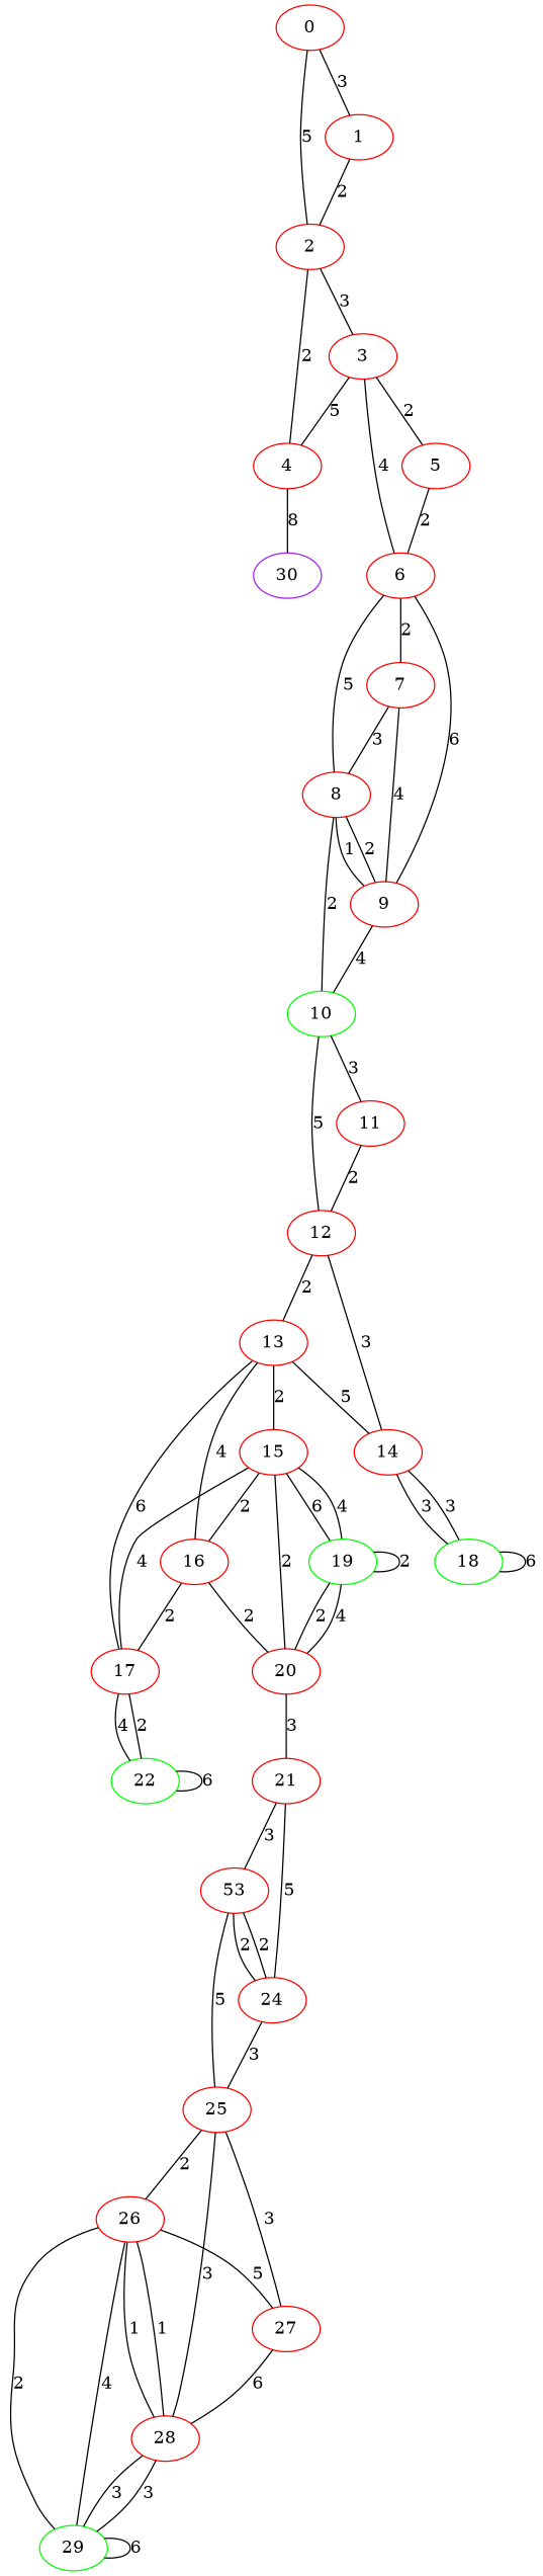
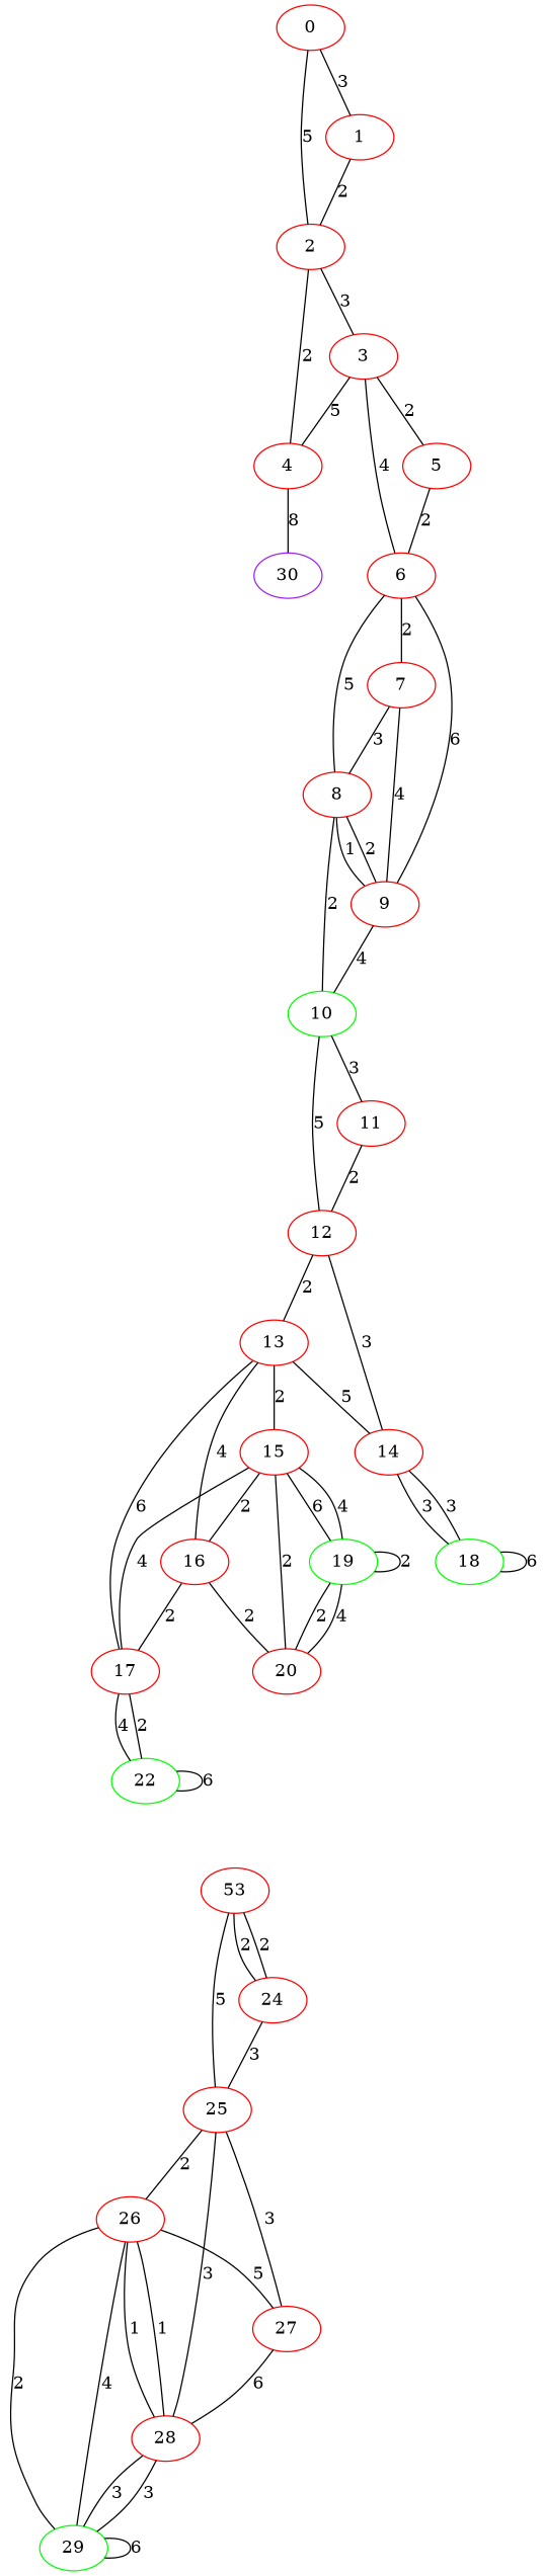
  graph {
    node [color=red weight=1]
    0
    1
    2
    3
    4
    5
    6
    30 [color=purple weight=4]
    7
    8
    9
    10 [color=green weight=2]
    11
    12
    13
    14
    15
    16
    17
    18 [color=green weight=2]
    19 [color=green weight=2]
    20
    22 [color=green weight=2]
-   21
    n25 [label=53]
    24
    25
    26
    27
    28
    29 [color=green weight=2]
    0 -- 1 [label=3]
    0 -- 2 [label=5]
    1 -- 2 [label=2]
    2 -- 3 [label=3]
    2 -- 4 [label=2]
    3 -- 4 [label=5]
    3 -- 5 [label=2]
    3 -- 6 [label=4]
    4 -- 30 [label=8]
    5 -- 6 [label=2]
    6 -- 7 [label=2]
    6 -- 8 [label=5]
    6 -- 9 [label=6]
    7 -- 8 [label=3]
    7 -- 9 [label=4]
    8 -- 9 [label=1]
    8 -- 9 [label=2]
    8 -- 10 [label=2]
    9 -- 10 [label=4]
    10 -- 11 [label=3]
    10 -- 12 [label=5]
    11 -- 12 [label=2]
    12 -- 13 [label=2]
    12 -- 14 [label=3]
    13 -- 14 [label=5]
    13 -- 15 [label=2]
    13 -- 16 [label=4]
    13 -- 17 [label=6]
    14 -- 18 [label=3]
    14 -- 18 [label=3]
    15 -- 16 [label=2]
    15 -- 17 [label=4]
    15 -- 19 [label=6]
    15 -- 19 [label=4]
    15 -- 20 [label=2]
    16 -- 17 [label=2]
    16 -- 20 [label=2]
    17 -- 22 [label=2]
    17 -- 22 [label=4]
    18 -- 18 [label=6]
    19 -- 19 [label=2]
    19 -- 20 [label=4]
    19 -- 20 [label=2]
-   20 -- 21 [label=3]
    22 -- 22 [label=6]
-   21 -- n25 [label=3]
-   21 -- 24 [label=5]
    n25 -- 24 [label=2]
    n25 -- 24 [label=2]
    n25 -- 25 [label=5]
    24 -- 25 [label=3]
    25 -- 26 [label=2]
    25 -- 27 [label=3]
    25 -- 28 [label=3]
    26 -- 27 [label=5]
    26 -- 28 [label=1]
    26 -- 28 [label=1]
    26 -- 29 [label=2]
    26 -- 29 [label=4]
    27 -- 28 [label=6]
    28 -- 29 [label=3]
    28 -- 29 [label=3]
    29 -- 29 [label=6]
  }
